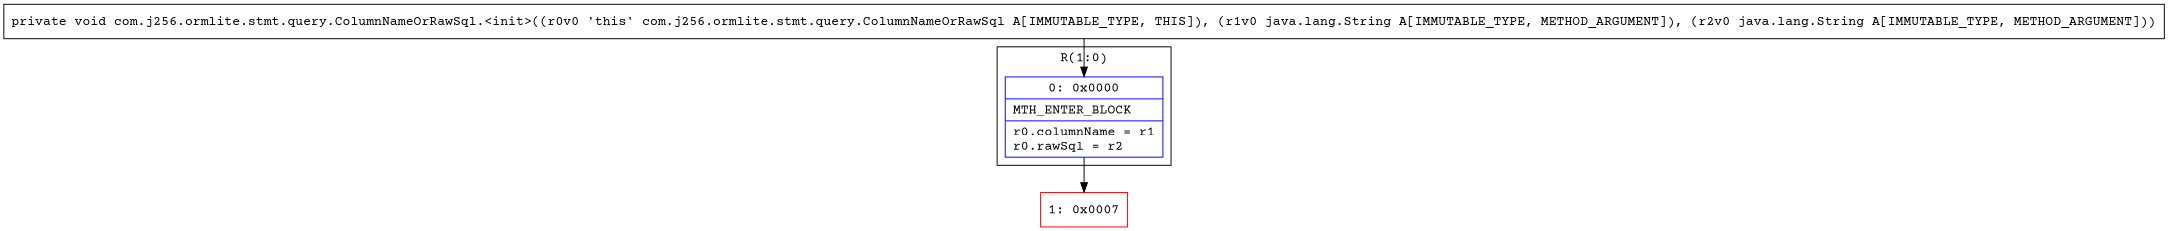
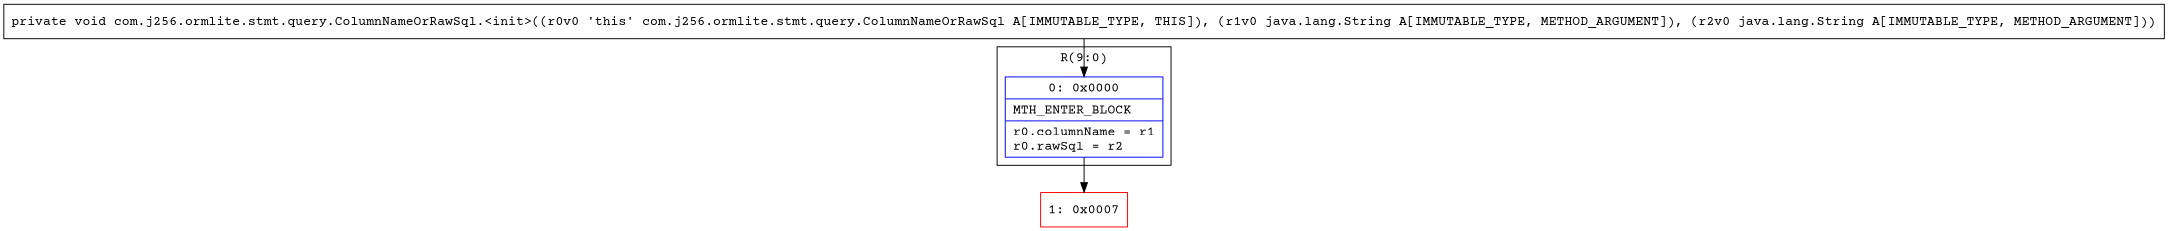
  digraph {
    fontname="Courier Prime"
    node [shape=record fontname="Courier Prime"]
    edge [fontname="Courier Prime"]
    n1 [color=blue label="{0\:\ 0x0000|MTH_ENTER_BLOCK\l|r0.columnName = r1\lr0.rawSql = r2\l}"]
    n2 [color=red label="{1\:\ 0x0007}"]
    n3 [label="{private void com.j256.ormlite.stmt.query.ColumnNameOrRawSql.\<init\>((r0v0 'this' com.j256.ormlite.stmt.query.ColumnNameOrRawSql A[IMMUTABLE_TYPE, THIS]), (r1v0 java.lang.String A[IMMUTABLE_TYPE, METHOD_ARGUMENT]), (r2v0 java.lang.String A[IMMUTABLE_TYPE, METHOD_ARGUMENT])) }"]
    subgraph cluster_1 {
-     label="R(1:0)"
+     label="R(9:0)"
      n1
    }
    n1 -> n2
    n3 -> n1
  }
